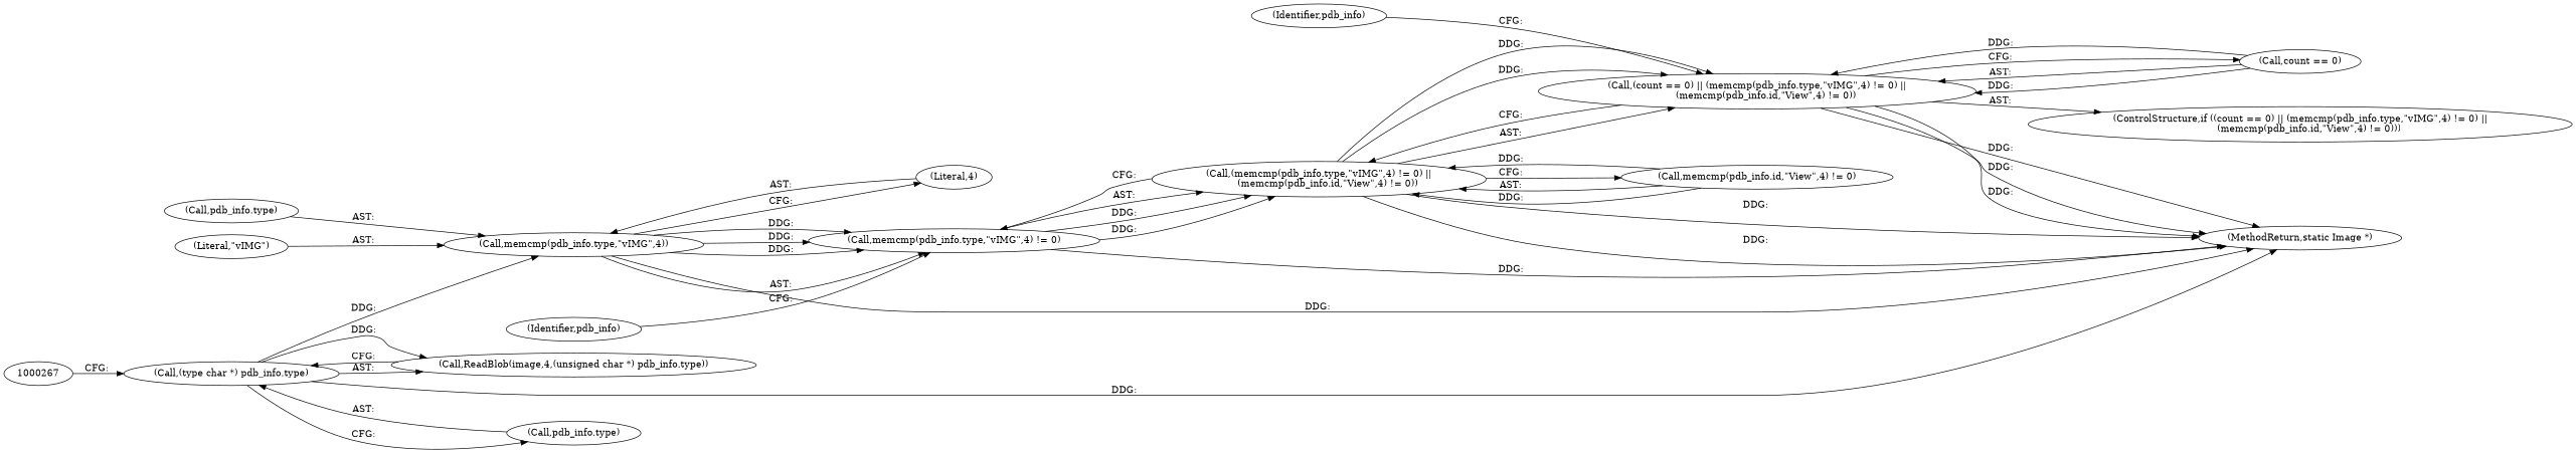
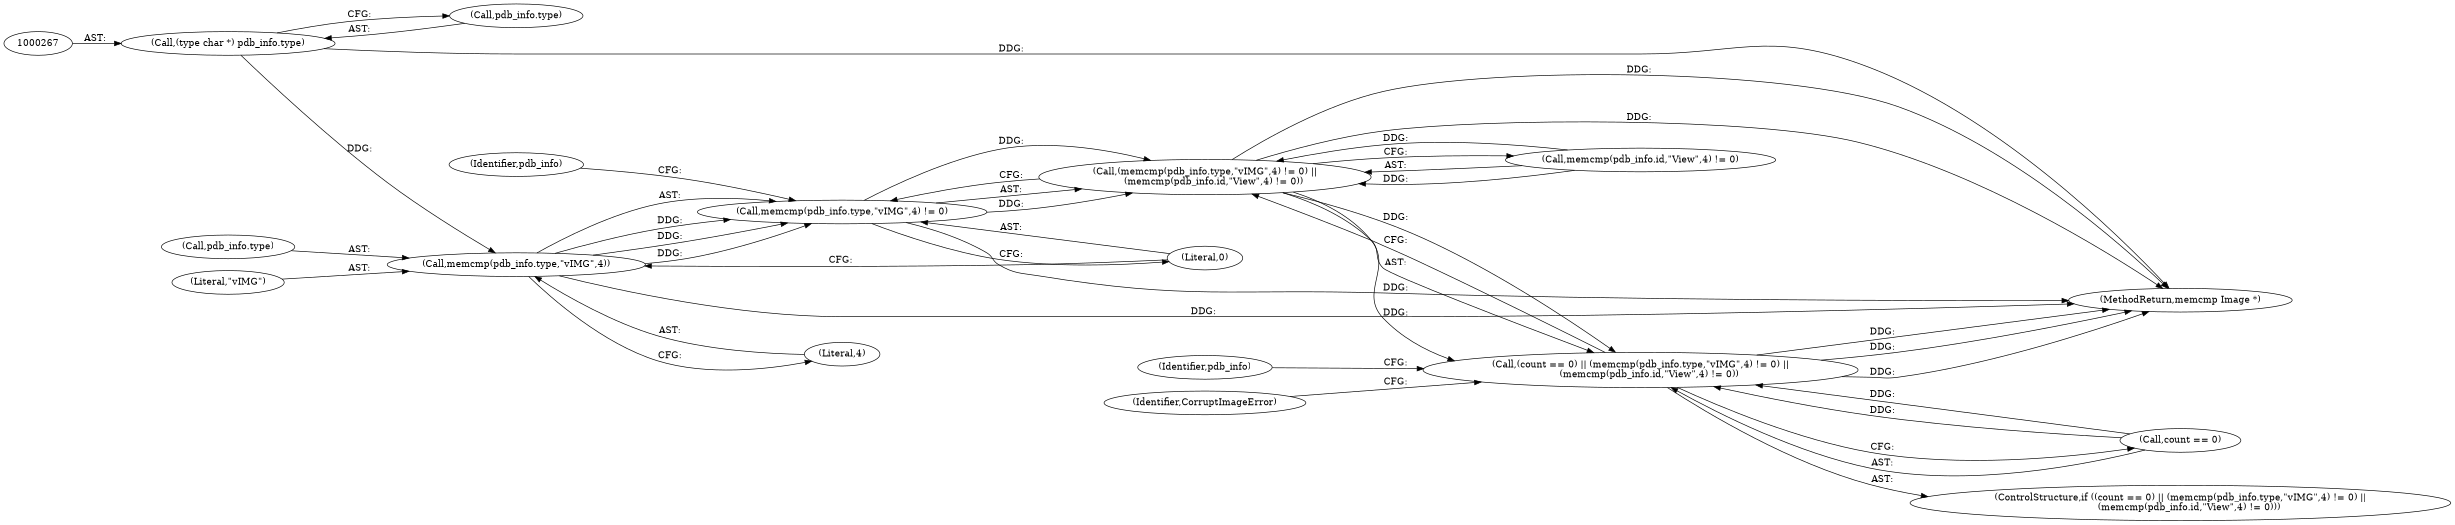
  digraph {
    rankdir=LR
    n1 [label="(Call,memcmp(pdb_info.type,\"vIMG\",4))"]
    n2 [label="(Call,memcmp(pdb_info.type,\"vIMG\",4) != 0)"]
-   n3 [label="(MethodReturn,static Image *)"]
+   n3 [label="(MethodReturn,memcmp Image *)"]
    n4 [label="(Literal,4)"]
    n5 [label="(Call,(memcmp(pdb_info.type,\"vIMG\",4) != 0) ||\n      (memcmp(pdb_info.id,\"View\",4) != 0))"]
+   n6 [label="(Literal,0)"]
    n7 [label="(Call,(type char *) pdb_info.type)"]
    n8 [label="(Call,pdb_info.type)"]
-   n9 [label="(Call,ReadBlob(image,4,(unsigned char *) pdb_info.type))"]
    n10 [label="(Call,(count == 0) || (memcmp(pdb_info.type,\"vIMG\",4) != 0) ||\n      (memcmp(pdb_info.id,\"View\",4) != 0))"]
    n11 [label="(Call,memcmp(pdb_info.id,\"View\",4) != 0)"]
    n12 [label="(Call,count == 0)"]
    n13 [label="(ControlStructure,if ((count == 0) || (memcmp(pdb_info.type,\"vIMG\",4) != 0) ||\n      (memcmp(pdb_info.id,\"View\",4) != 0)))"]
    n14 [label="(Identifier,pdb_info)"]
    n15 [label="(Call,pdb_info.type)"]
+   n16 [label="(Identifier,CorruptImageError)"]
    n17 [label="(Literal,\"vIMG\")"]
    n18 [label="(Identifier,pdb_info)"]
    1000267
    n1 -> n2 [label="AST: "]
    n1 -> n2 [label="DDG: "]
    n1 -> n2 [label="DDG: "]
    n1 -> n2 [label="DDG: "]
    n1 -> n3 [label="DDG: "]
    n1 -> n4 [label="CFG: "]
    n2 -> n3 [label="DDG: "]
    n2 -> n5 [label="AST: "]
    n2 -> n5 [label="DDG: "]
    n2 -> n5 [label="DDG: "]
+   n2 -> n6 [label="CFG: "]
    n4 -> n1 [label="AST: "]
    n5 -> n2 [label="CFG: "]
    n5 -> n3 [label="DDG: "]
    n5 -> n3 [label="DDG: "]
    n5 -> n10 [label="AST: "]
    n5 -> n10 [label="DDG: "]
    n5 -> n10 [label="DDG: "]
    n5 -> n11 [label="CFG: "]
+   n6 -> n1 [label="CFG: "]
+   n6 -> n2 [label="AST: "]
    n7 -> n1 [label="DDG: "]
    n7 -> n3 [label="DDG: "]
    n7 -> n8 [label="CFG: "]
-   n7 -> n9 [label="AST: "]
-   n7 -> n9 [label="DDG: "]
    n8 -> n7 [label="AST: "]
-   n9 -> n7 [label="CFG: "]
    n10 -> n3 [label="DDG: "]
    n10 -> n3 [label="DDG: "]
    n10 -> n3 [label="DDG: "]
    n10 -> n5 [label="CFG: "]
    n10 -> n12 [label="CFG: "]
    n10 -> n13 [label="AST: "]
    n11 -> n5 [label="AST: "]
    n11 -> n5 [label="DDG: "]
    n11 -> n5 [label="DDG: "]
    n12 -> n10 [label="AST: "]
    n12 -> n10 [label="DDG: "]
    n12 -> n10 [label="DDG: "]
    n14 -> n10 [label="CFG: "]
    n15 -> n1 [label="AST: "]
+   n16 -> n10 [label="CFG: "]
    n17 -> n1 [label="AST: "]
    n18 -> n2 [label="CFG: "]
-   1000267 -> n7 [label="CFG: "]
+   1000267 -> n7 [label="AST: "]
  }
